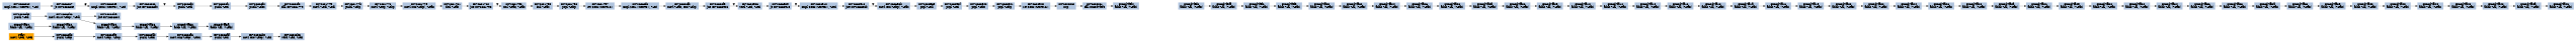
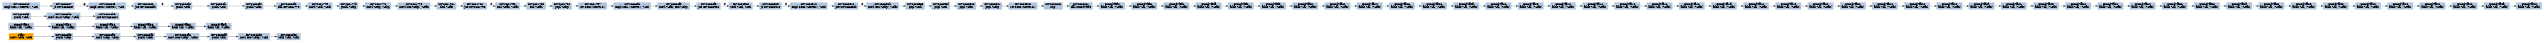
  digraph {
    rankdir=LR
    node [color=lightsteelblue fillcolor=lightsteelblue shape=rectangle style=filled]
    edge [color="#000000"]
    n1 [color=lightgrey fillcolor=orange label="start\nmovl %edi, %edi"]
    n2 [label="0x726368a8\npushl %ebp"]
    n3 [label="0x726368a9\nmovl %esp, %ebp"]
    n4 [label="0x726368ab\npushl %ebx"]
    n5 [label="0x726368ac\nmovl 0x8(%ebp), %ebx"]
    n6 [label="0x726368af\npushl %esi"]
    n7 [label="0x726368b0\nmovl 0xc(%ebp), %esi"]
    n8 [label="0x726368b3\ntestl %esi, %esi"]
    n9 [label="0x726368b5\npushl %edi"]
    n10 [label="0x726368b6\nmovl 0x10(%ebp), %edi"]
    n11 [label="0x726368b9\njne 0x726368c4"]
    n12 [label="0x726368c4\ncmpl $0x1<UINT8>, %esi"]
    n13 [label="0x726368c7\nje 0x726368ce"]
    n14 [label="0x726368c9\ncmpl $0x2<UINT8>, %esi"]
    n15 [label="0x726368cc\njne 0x726368f0"]
    n16 [label="0x726368f0\npushl %edi"]
    n17 [label="0x726368f1\npushl %esi"]
    n18 [label="0x726368f2\npushl %ebx"]
    n19 [label="0x726368f3\ncall 0x72631779"]
    n20 [label="0x72631779\nmovl %edi, %edi"]
    n21 [label="0x7263177b\npushl %ebp"]
    n22 [label="0x7263177c\nmovl %esp, %ebp"]
    n23 [label="0x7263177e\nmovl 0xc(%ebp), %eax"]
    n24 [label="0x72631781\ndecl %eax"]
    n25 [label="0x72631782\njne 0x72631793"]
    n26 [label="0x72631793\nxorl %eax, %eax"]
    n27 [label="0x72631795\nincl %eax"]
    n28 [label="0x72631796\npopl %ebp"]
    n29 [label="0x72631797\nret $0xc<UINT16>"]
    n30 [label="0x726368f8\ncmpl $0x1<UINT8>, %esi"]
    n31 [label="0x726368fb\nmovl %eax, 0xc(%ebp)"]
    n32 [label="0x726368fe\njne 0x7263690c"]
    n33 [label="0x7263690c\ntestl %esi, %esi"]
    n34 [label="0x7263690e\nje 0x72636915"]
    n35 [label="0x72636910\ncmpl $0x3<UINT8>, %esi"]
    n36 [label="0x72636913\njne 0x7263693b"]
    n37 [label="0x7263693b\nmovl 0xc(%ebp), %eax"]
    n38 [label="0x7263693e\npopl %edi"]
    n39 [label="0x7263693f\npopl %esi"]
    n40 [label="0x72636940\npopl %ebx"]
    n41 [label="0x72636941\npopl %ebp"]
    n42 [label="0x72636942\nret $0xc<UINT16>"]
    n43 [label="0x7c8000c0\nnop "]
    n44 [label="0x7c8000c1\ncall 0x63d7f9f4"]
    n45 [label="0x63d7f9f4\naddb %al, (%eax)"]
+   n46 [label="0x63d7f9f6\naddb %al, (%eax)"]
    n47 [label="0x63d7f9f8\naddb %al, (%eax)"]
    n48 [label="0x63d7f9fa\naddb %al, (%eax)"]
    n49 [label="0x63d7f9fc\naddb %al, (%eax)"]
    n50 [label="0x63d7f9fe\naddb %al, (%eax)"]
    n51 [label="0x63d7fa00\naddb %al, (%eax)"]
    n52 [label="0x63d7fa02\naddb %al, (%eax)"]
    n53 [label="0x63d7fa04\naddb %al, (%eax)"]
    n54 [label="0x63d7fa06\naddb %al, (%eax)"]
    n55 [label="0x63d7fa08\naddb %al, (%eax)"]
    n56 [label="0x63d7fa0a\naddb %al, (%eax)"]
    n57 [label="0x63d7fa0c\naddb %al, (%eax)"]
    n58 [label="0x63d7fa0e\naddb %al, (%eax)"]
    n59 [label="0x63d7fa10\naddb %al, (%eax)"]
    n60 [label="0x63d7fa12\naddb %al, (%eax)"]
    n61 [label="0x63d7fa14\naddb %al, (%eax)"]
    n62 [label="0x63d7fa16\naddb %al, (%eax)"]
    n63 [label="0x63d7fa18\naddb %al, (%eax)"]
    n64 [label="0x63d7fa1a\naddb %al, (%eax)"]
    n65 [label="0x63d7fa1c\naddb %al, (%eax)"]
    n66 [label="0x63d7fa1e\naddb %al, (%eax)"]
    n67 [label="0x63d7fa20\naddb %al, (%eax)"]
    n68 [label="0x63d7fa22\naddb %al, (%eax)"]
    n69 [label="0x63d7fa24\naddb %al, (%eax)"]
    n70 [label="0x63d7fa26\naddb %al, (%eax)"]
    n71 [label="0x63d7fa28\naddb %al, (%eax)"]
    n72 [label="0x63d7fa2a\naddb %al, (%eax)"]
    n73 [label="0x63d7fa2c\naddb %al, (%eax)"]
    n74 [label="0x63d7fa2e\naddb %al, (%eax)"]
    n75 [label="0x63d7fa30\naddb %al, (%eax)"]
    n76 [label="0x63d7fa32\naddb %al, (%eax)"]
    n77 [label="0x63d7fa34\naddb %al, (%eax)"]
    n78 [label="0x63d7fa36\naddb %al, (%eax)"]
    n79 [label="0x63d7fa38\naddb %al, (%eax)"]
    n80 [label="0x63d7fa3a\naddb %al, (%eax)"]
    n81 [label="0x63d7fa3c\naddb %al, (%eax)"]
    n82 [label="0x63d7fa3e\naddb %al, (%eax)"]
    n83 [label="0x63d7fa40\naddb %al, (%eax)"]
    n84 [label="0x63d7fa42\naddb %al, (%eax)"]
    n85 [label="0x63d7fa44\naddb %al, (%eax)"]
    n86 [label="0x63d7fa46\naddb %al, (%eax)"]
    n87 [label="0x63d7fa48\naddb %al, (%eax)"]
    n88 [label="0x63d7fa4a\naddb %al, (%eax)"]
    n89 [label="0x63d7fa4c\naddb %al, (%eax)"]
    n90 [label="0x63d7fa50\naddb %al, (%eax)"]
    n91 [label="0x63d7fa52\naddb %al, (%eax)"]
    n92 [label="0x63d7fa54\naddb %al, (%eax)"]
    n93 [label="0x63d7fa56\naddb %al, (%eax)"]
    n94 [label="0x63d7fa58\naddb %al, (%eax)"]
    n95 [label="0x63d7fa5a\naddb %al, (%eax)"]
    n1 -> n2
    n2 -> n3
    n3 -> n4
    n4 -> n5
    n5 -> n6
    n6 -> n7
    n7 -> n8
    n9 -> n10
    n10 -> n11
    n12 -> n13
    n13 -> n14 [label=F]
    n14 -> n15
    n15 -> n16 [label=T]
    n16 -> n17
    n17 -> n18
    n18 -> n19
    n19 -> n20
    n20 -> n21
    n21 -> n22
    n22 -> n23
    n23 -> n24
    n24 -> n25
    n25 -> n26 [label=T]
    n26 -> n27
    n27 -> n28
    n28 -> n29
    n29 -> n30
    n30 -> n31
    n31 -> n32
    n32 -> n33 [label=T]
    n33 -> n34
    n34 -> n35 [label=T]
    n35 -> n36
    n36 -> n37 [label=T]
    n37 -> n38
    n38 -> n39
    n39 -> n40
    n40 -> n41
    n41 -> n42
    n42 -> n43
    n43 -> n44
    n44 -> n45
+   n45 -> n46
+   n46 -> n47
    n47 -> n48
    n48 -> n49
    n49 -> n50
    n50 -> n51
    n51 -> n52
    n52 -> n53
    n53 -> n54
    n54 -> n55
    n55 -> n56
    n56 -> n57
    n57 -> n58
    n58 -> n59
    n59 -> n60
    n60 -> n61
    n61 -> n62
    n62 -> n63
    n63 -> n64
    n64 -> n65
    n65 -> n66
    n66 -> n67
    n67 -> n68
    n68 -> n69
    n69 -> n70
    n70 -> n71
    n71 -> n72
    n72 -> n73
    n73 -> n74
    n74 -> n75
    n75 -> n76
    n76 -> n77
    n77 -> n78
    n78 -> n79
    n79 -> n80
    n80 -> n81
    n81 -> n82
    n82 -> n83
    n83 -> n84
    n84 -> n85
    n85 -> n86
    n86 -> n87
    n87 -> n88
    n88 -> n89
    n90 -> n91
-   n10 -> n92
+   n91 -> n92
    n92 -> n93
    n93 -> n94
    n94 -> n95
  }
